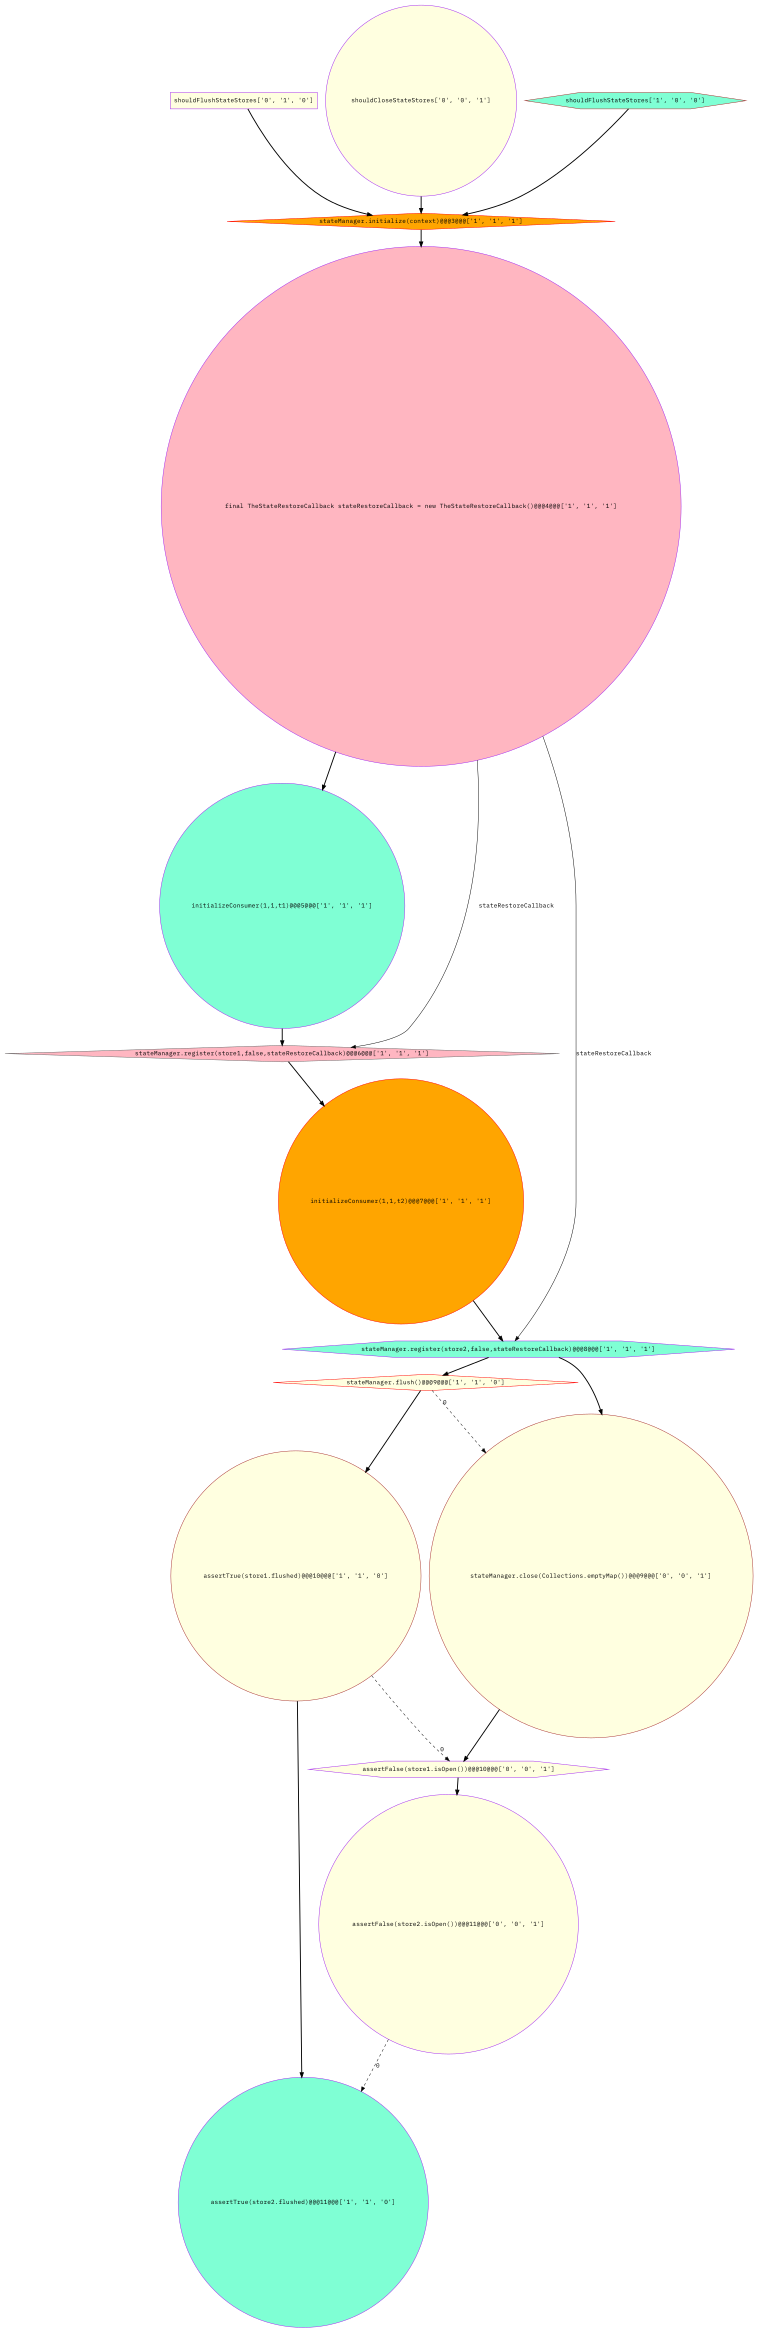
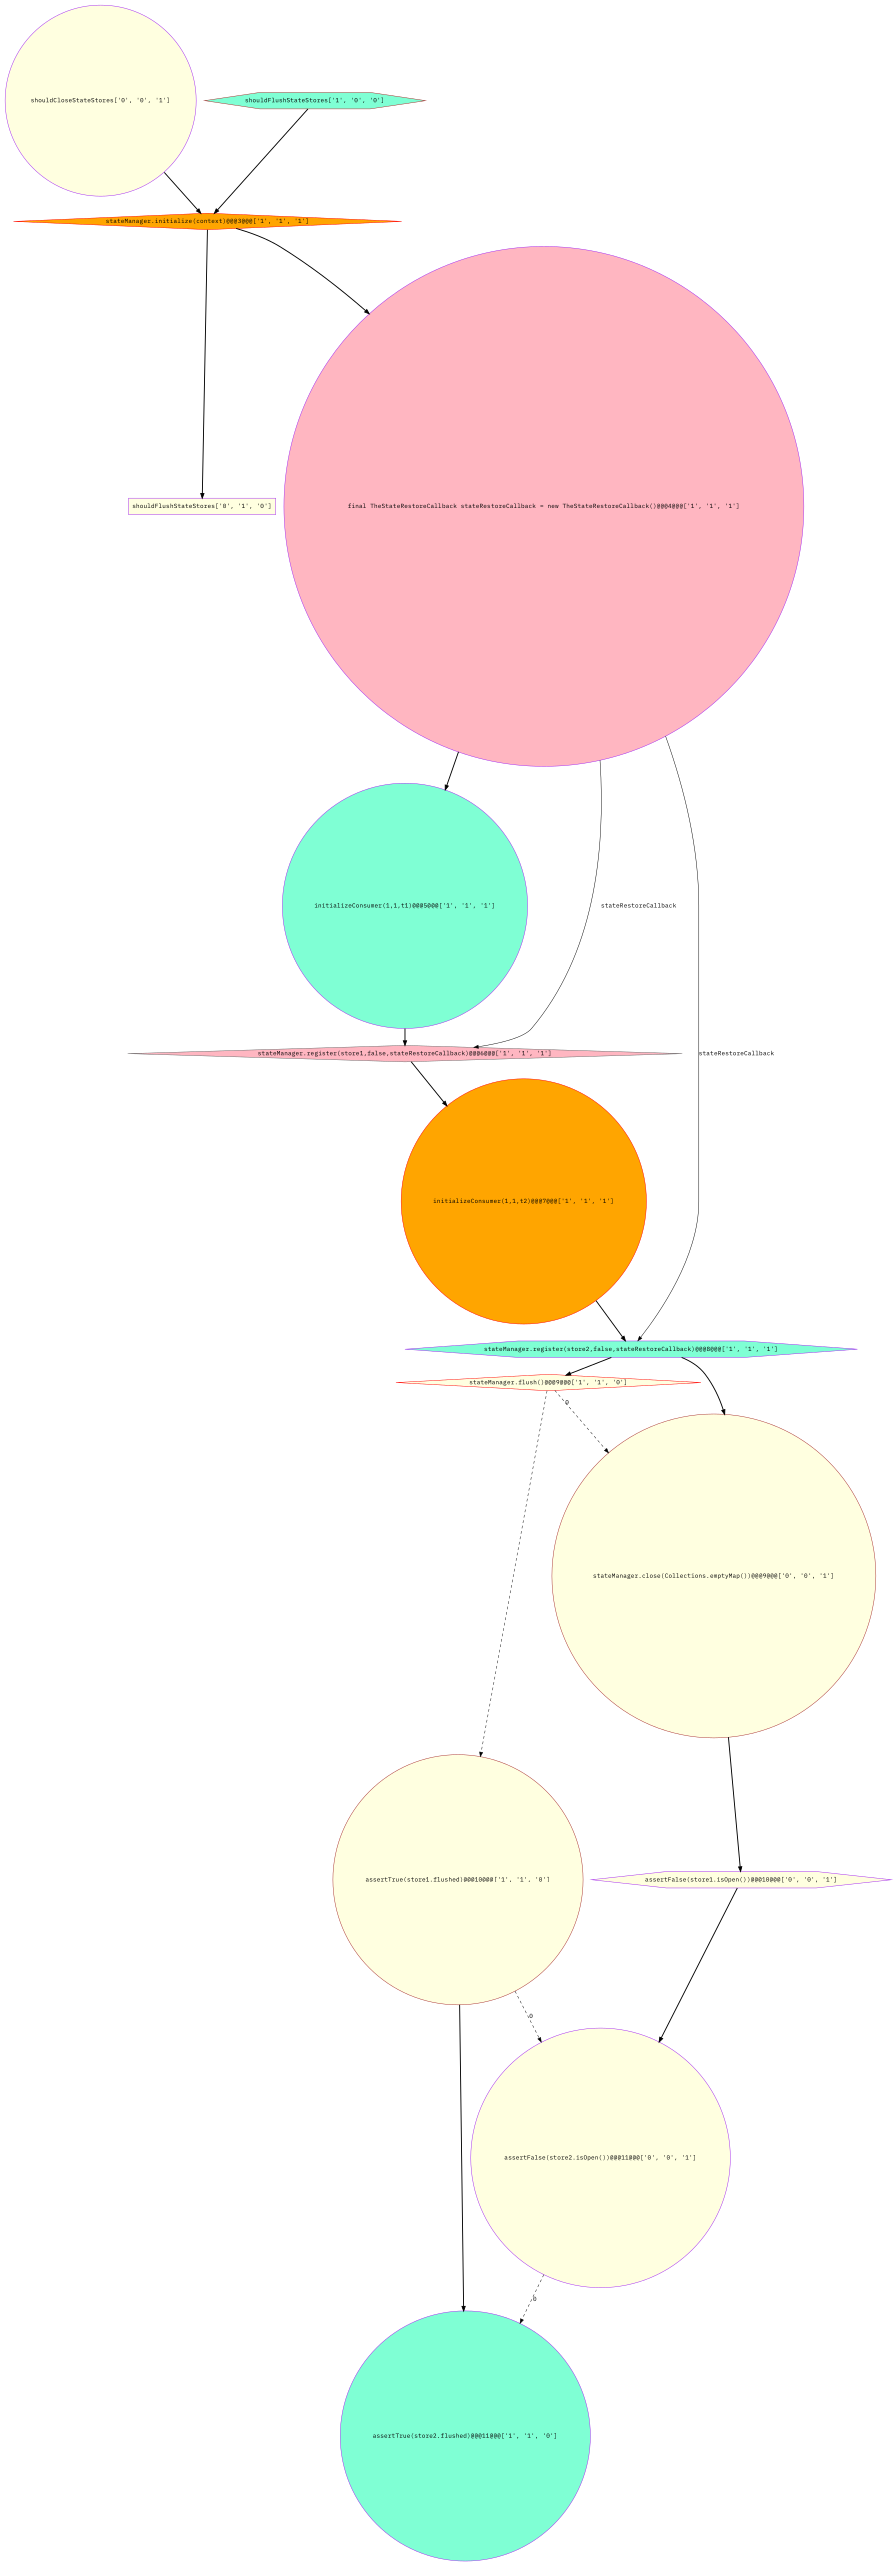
  digraph {
    fontname="IBM Plex Mono"
    node [color=purple fillcolor=lightyellow fontname="IBM Plex Mono" shape=circle style=filled]
    edge [fontname="IBM Plex Mono" style=bold]
    n1 [label="shouldFlushStateStores['0', '1', '0']" shape=box]
    n2 [color=red fillcolor=orange label="stateManager.initialize(context)@@@3@@@['1', '1', '1']" shape=diamond]
    n3 [fillcolor=lightpink label="final TheStateRestoreCallback stateRestoreCallback = new TheStateRestoreCallback()@@@4@@@['1', '1', '1']"]
    n4 [color=brown label="assertTrue(store1.flushed)@@@10@@@['1', '1', '0']"]
    n5 [fillcolor=aquamarine label="assertTrue(store2.flushed)@@@11@@@['1', '1', '0']"]
    n6 [label="assertFalse(store1.isOpen())@@@10@@@['0', '0', '1']" shape=hexagon]
    n7 [label="assertFalse(store2.isOpen())@@@11@@@['0', '0', '1']"]
    n8 [fillcolor=aquamarine label="initializeConsumer(1,1,t1)@@@5@@@['1', '1', '1']"]
    n9 [color=gray40 fillcolor=lightpink label="stateManager.register(store1,false,stateRestoreCallback)@@@6@@@['1', '1', '1']" shape=diamond]
    n10 [color=red fillcolor=orange label="initializeConsumer(1,1,t2)@@@7@@@['1', '1', '1']"]
    n11 [color=red label="stateManager.flush()@@@9@@@['1', '1', '0']" shape=diamond]
    n12 [color=brown label="stateManager.close(Collections.emptyMap())@@@9@@@['0', '0', '1']"]
    n13 [fillcolor=aquamarine label="stateManager.register(store2,false,stateRestoreCallback)@@@8@@@['1', '1', '1']" shape=hexagon]
    n14 [label="shouldCloseStateStores['0', '0', '1']"]
    n15 [color=brown fillcolor=aquamarine label="shouldFlushStateStores['1', '0', '0']" shape=hexagon]
-   n1 -> n2
+   n2 -> n1
    n2 -> n3
    n3 -> n8
    n3 -> n9 [label=stateRestoreCallback style=solid]
    n3 -> n13 [label=stateRestoreCallback style=solid]
    n4 -> n5
-   n4 -> n6 [label=0 style=dashed]
+   n4 -> n7 [label=0 style=dashed]
    n6 -> n7
    n7 -> n5 [label=0 style=dashed]
    n8 -> n9
    n9 -> n10
    n10 -> n13
-   n11 -> n4
+   n11 -> n4 [style=dashed]
    n11 -> n12 [label=0 style=dashed]
    n12 -> n6
    n13 -> n11
    n13 -> n12
    n14 -> n2
    n15 -> n2
  }
